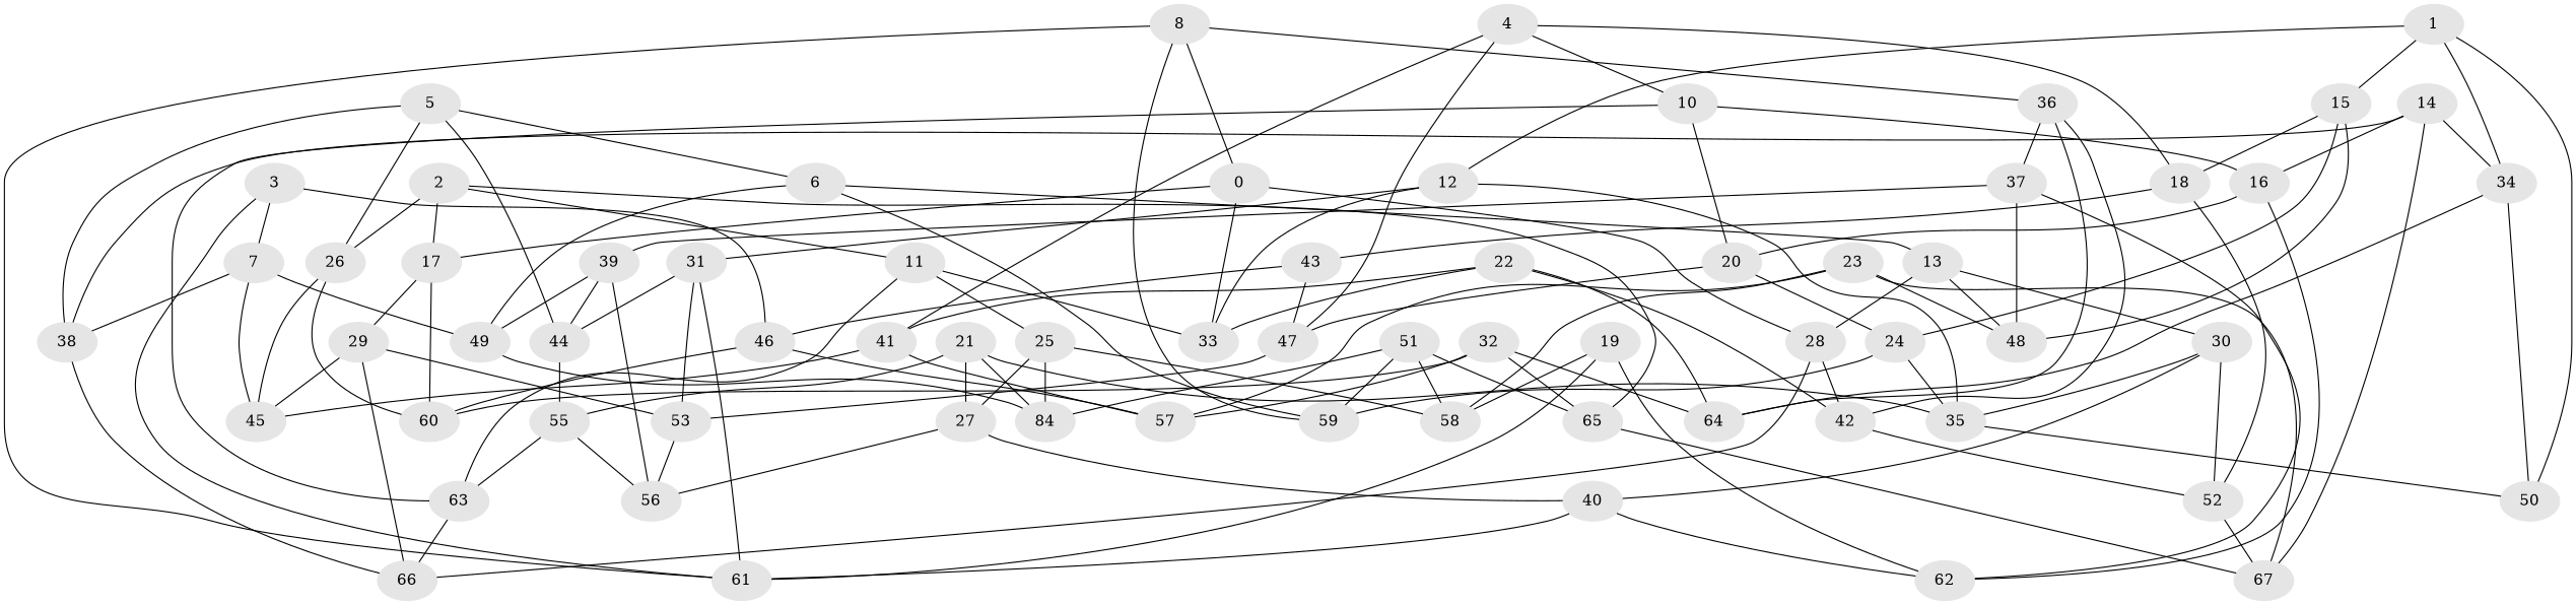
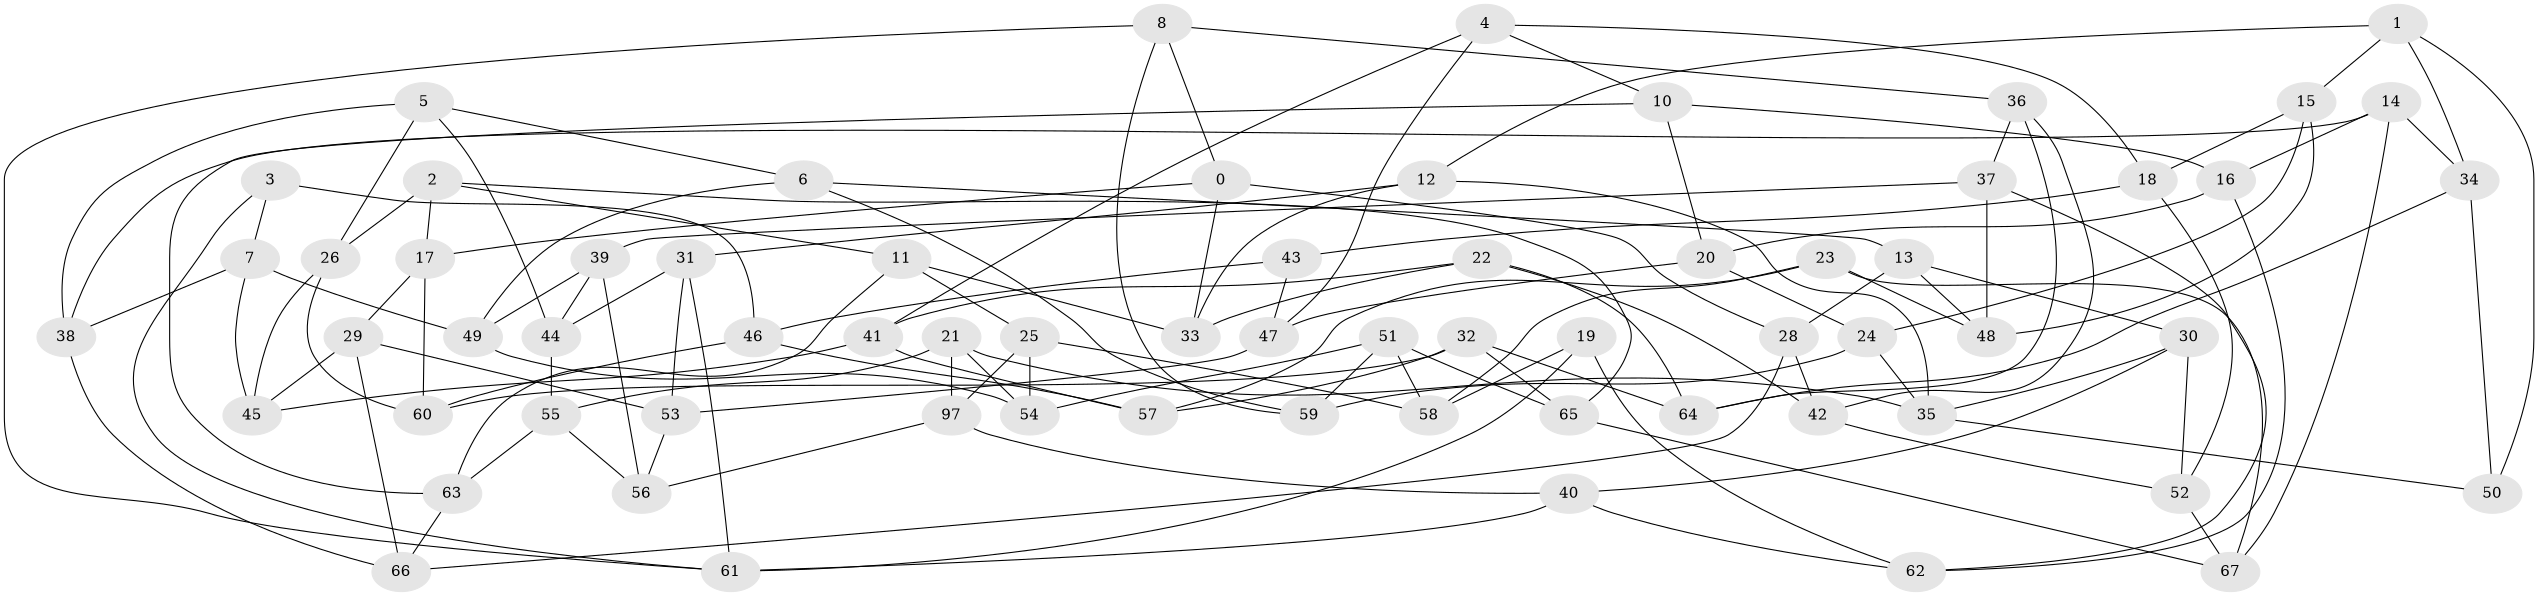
  graph {
    node [color=gray90 style=filled]
    1
    12
    15
    34
    50
    33
    31
    35
    18
    48
    24
    64
    2
    11
    17
    26
    65
    63
    25
    29
    60
    45
    67
    3
    7
    46
    61
    38
    49
    19
    62
    58
    57
    4
    10
    41
    47
    16
    20
    43
    52
    53
    5
    6
    44
    13
    59
    66
    55
    28
    30
-   54 [label=84]
+   54
    8
    n54 [label=0]
    36
    42
    37
-   27
+   27 [label=97]
    40
    14
    21
    56
    22
    23
    32
    39
    51
    1 -- 12
    1 -- 15
    1 -- 34
    1 -- 50
    12 -- 33
    12 -- 31
    12 -- 35
    15 -- 18
    15 -- 48
    15 -- 24
    34 -- 50
    34 -- 64
    31 -- 61
    31 -- 53
    31 -- 44
    35 -- 50
    18 -- 43
    18 -- 52
    24 -- 35
    24 -- 59
    2 -- 11
    2 -- 17
    2 -- 26
    2 -- 65
    11 -- 33
    11 -- 63
    11 -- 25
    17 -- 29
    17 -- 60
    26 -- 60
    26 -- 45
    65 -- 67
    63 -- 66
    25 -- 58
    25 -- 54
    25 -- 27
    29 -- 45
    29 -- 53
    29 -- 66
    3 -- 7
    3 -- 46
    3 -- 61
    7 -- 45
    7 -- 38
    7 -- 49
    46 -- 60
    46 -- 57
    38 -- 66
    49 -- 54
    19 -- 61
    19 -- 62
    19 -- 58
    4 -- 18
    4 -- 10
    4 -- 41
    4 -- 47
    10 -- 63
    10 -- 16
    10 -- 20
    41 -- 45
    41 -- 57
    47 -- 53
    16 -- 62
    16 -- 20
    20 -- 24
    20 -- 47
    43 -- 46
    43 -- 47
    52 -- 67
    53 -- 56
    5 -- 26
    5 -- 38
    5 -- 6
    5 -- 44
    6 -- 49
    6 -- 13
    6 -- 59
    44 -- 55
    13 -- 48
    13 -- 28
    13 -- 30
    55 -- 63
    55 -- 56
    28 -- 66
    28 -- 42
    30 -- 35
    30 -- 52
    30 -- 40
    8 -- 61
    8 -- 59
    8 -- n54
    8 -- 36
    n54 -- 33
    n54 -- 17
    n54 -- 28
    36 -- 64
    36 -- 42
    36 -- 37
    42 -- 52
    37 -- 48
    37 -- 62
    37 -- 39
    27 -- 40
    27 -- 56
    40 -- 61
    40 -- 62
    14 -- 34
    14 -- 67
    14 -- 38
    14 -- 16
    21 -- 35
    21 -- 55
    21 -- 54
    21 -- 27
    22 -- 33
    22 -- 64
    22 -- 41
    22 -- 42
    23 -- 48
    23 -- 67
    23 -- 58
    23 -- 57
    32 -- 64
    32 -- 65
    32 -- 60
    32 -- 57
    39 -- 49
    39 -- 44
    39 -- 56
    51 -- 65
    51 -- 58
    51 -- 59
    51 -- 54
  }
